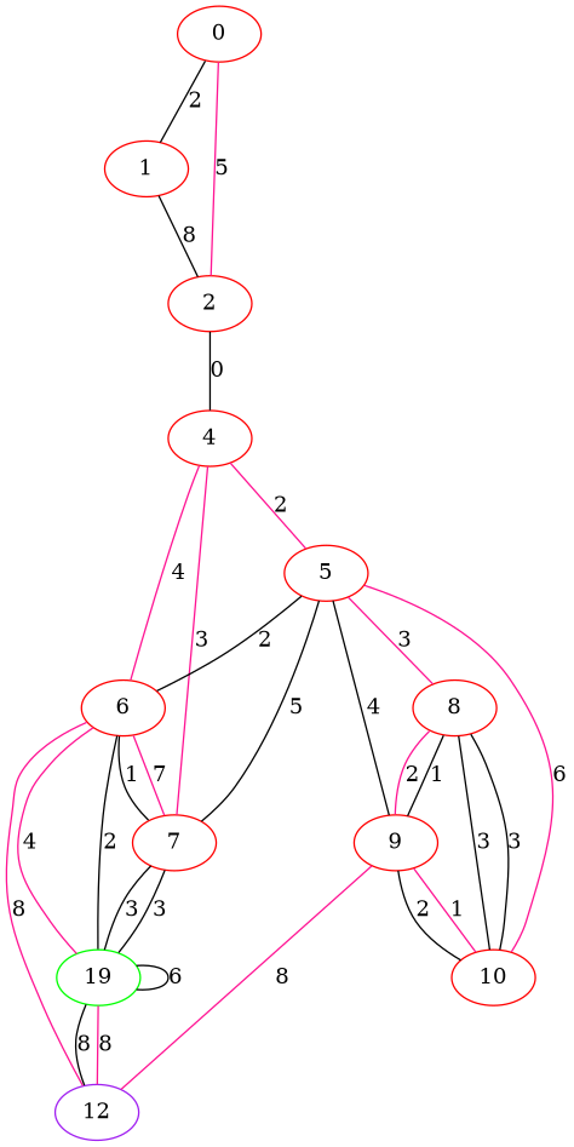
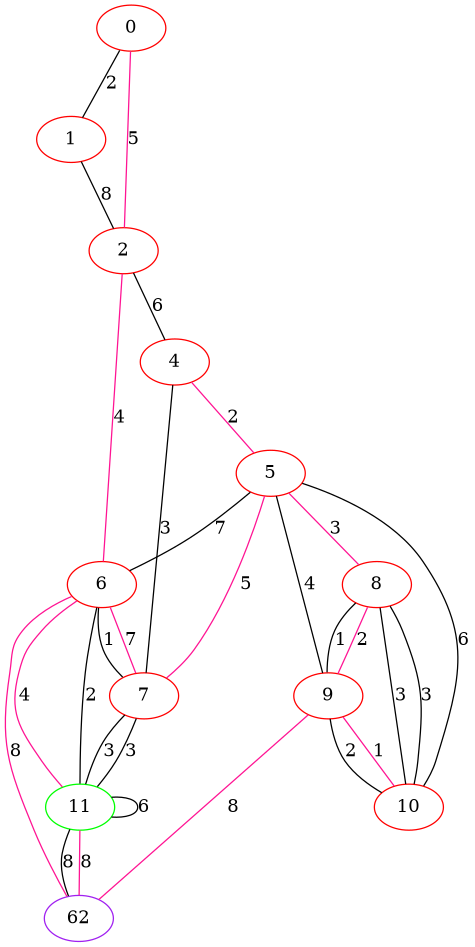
  graph {
    node [color=red weight=1]
    edge [color=black]
    0
    1
    2
    4
    5
    6
    7
    8
    9
    10
-   11 [color=green weight=2 label=19]
-   12 [color=purple weight=4]
+   11 [color=green weight=2]
+   12 [color=purple weight=4 label=62]
    0 -- 1 [label=2]
    0 -- 2 [color=deeppink label=5]
    1 -- 2 [label=8]
-   2 -- 4 [label=0]
+   2 -- 4 [label=6]
    4 -- 5 [color=deeppink label=2]
-   4 -- 6 [color=deeppink label=4]
-   4 -- 7 [color=deeppink label=3]
-   5 -- 6 [label=2]
-   5 -- 7 [label=5]
+   2 -- 6 [color=deeppink label=4]
+   4 -- 7 [label=3]
+   5 -- 6 [label=7]
+   5 -- 7 [color=deeppink label=5]
    5 -- 8 [color=deeppink label=3]
    5 -- 9 [label=4]
-   5 -- 10 [color=deeppink label=6]
+   5 -- 10 [label=6]
    6 -- 7 [label=1]
    6 -- 7 [color=deeppink label=7]
    6 -- 11 [color=deeppink label=4]
    6 -- 11 [label=2]
    6 -- 12 [color=deeppink label=8]
    7 -- 11 [label=3]
    7 -- 11 [label=3]
    8 -- 9 [color=deeppink label=2]
    8 -- 9 [label=1]
    8 -- 10 [label=3]
    8 -- 10 [label=3]
    9 -- 10 [color=deeppink label=1]
    9 -- 10 [label=2]
    9 -- 12 [color=deeppink label=8]
    11 -- 11 [label=6]
    11 -- 12 [color=deeppink label=8]
    11 -- 12 [label=8]
  }
